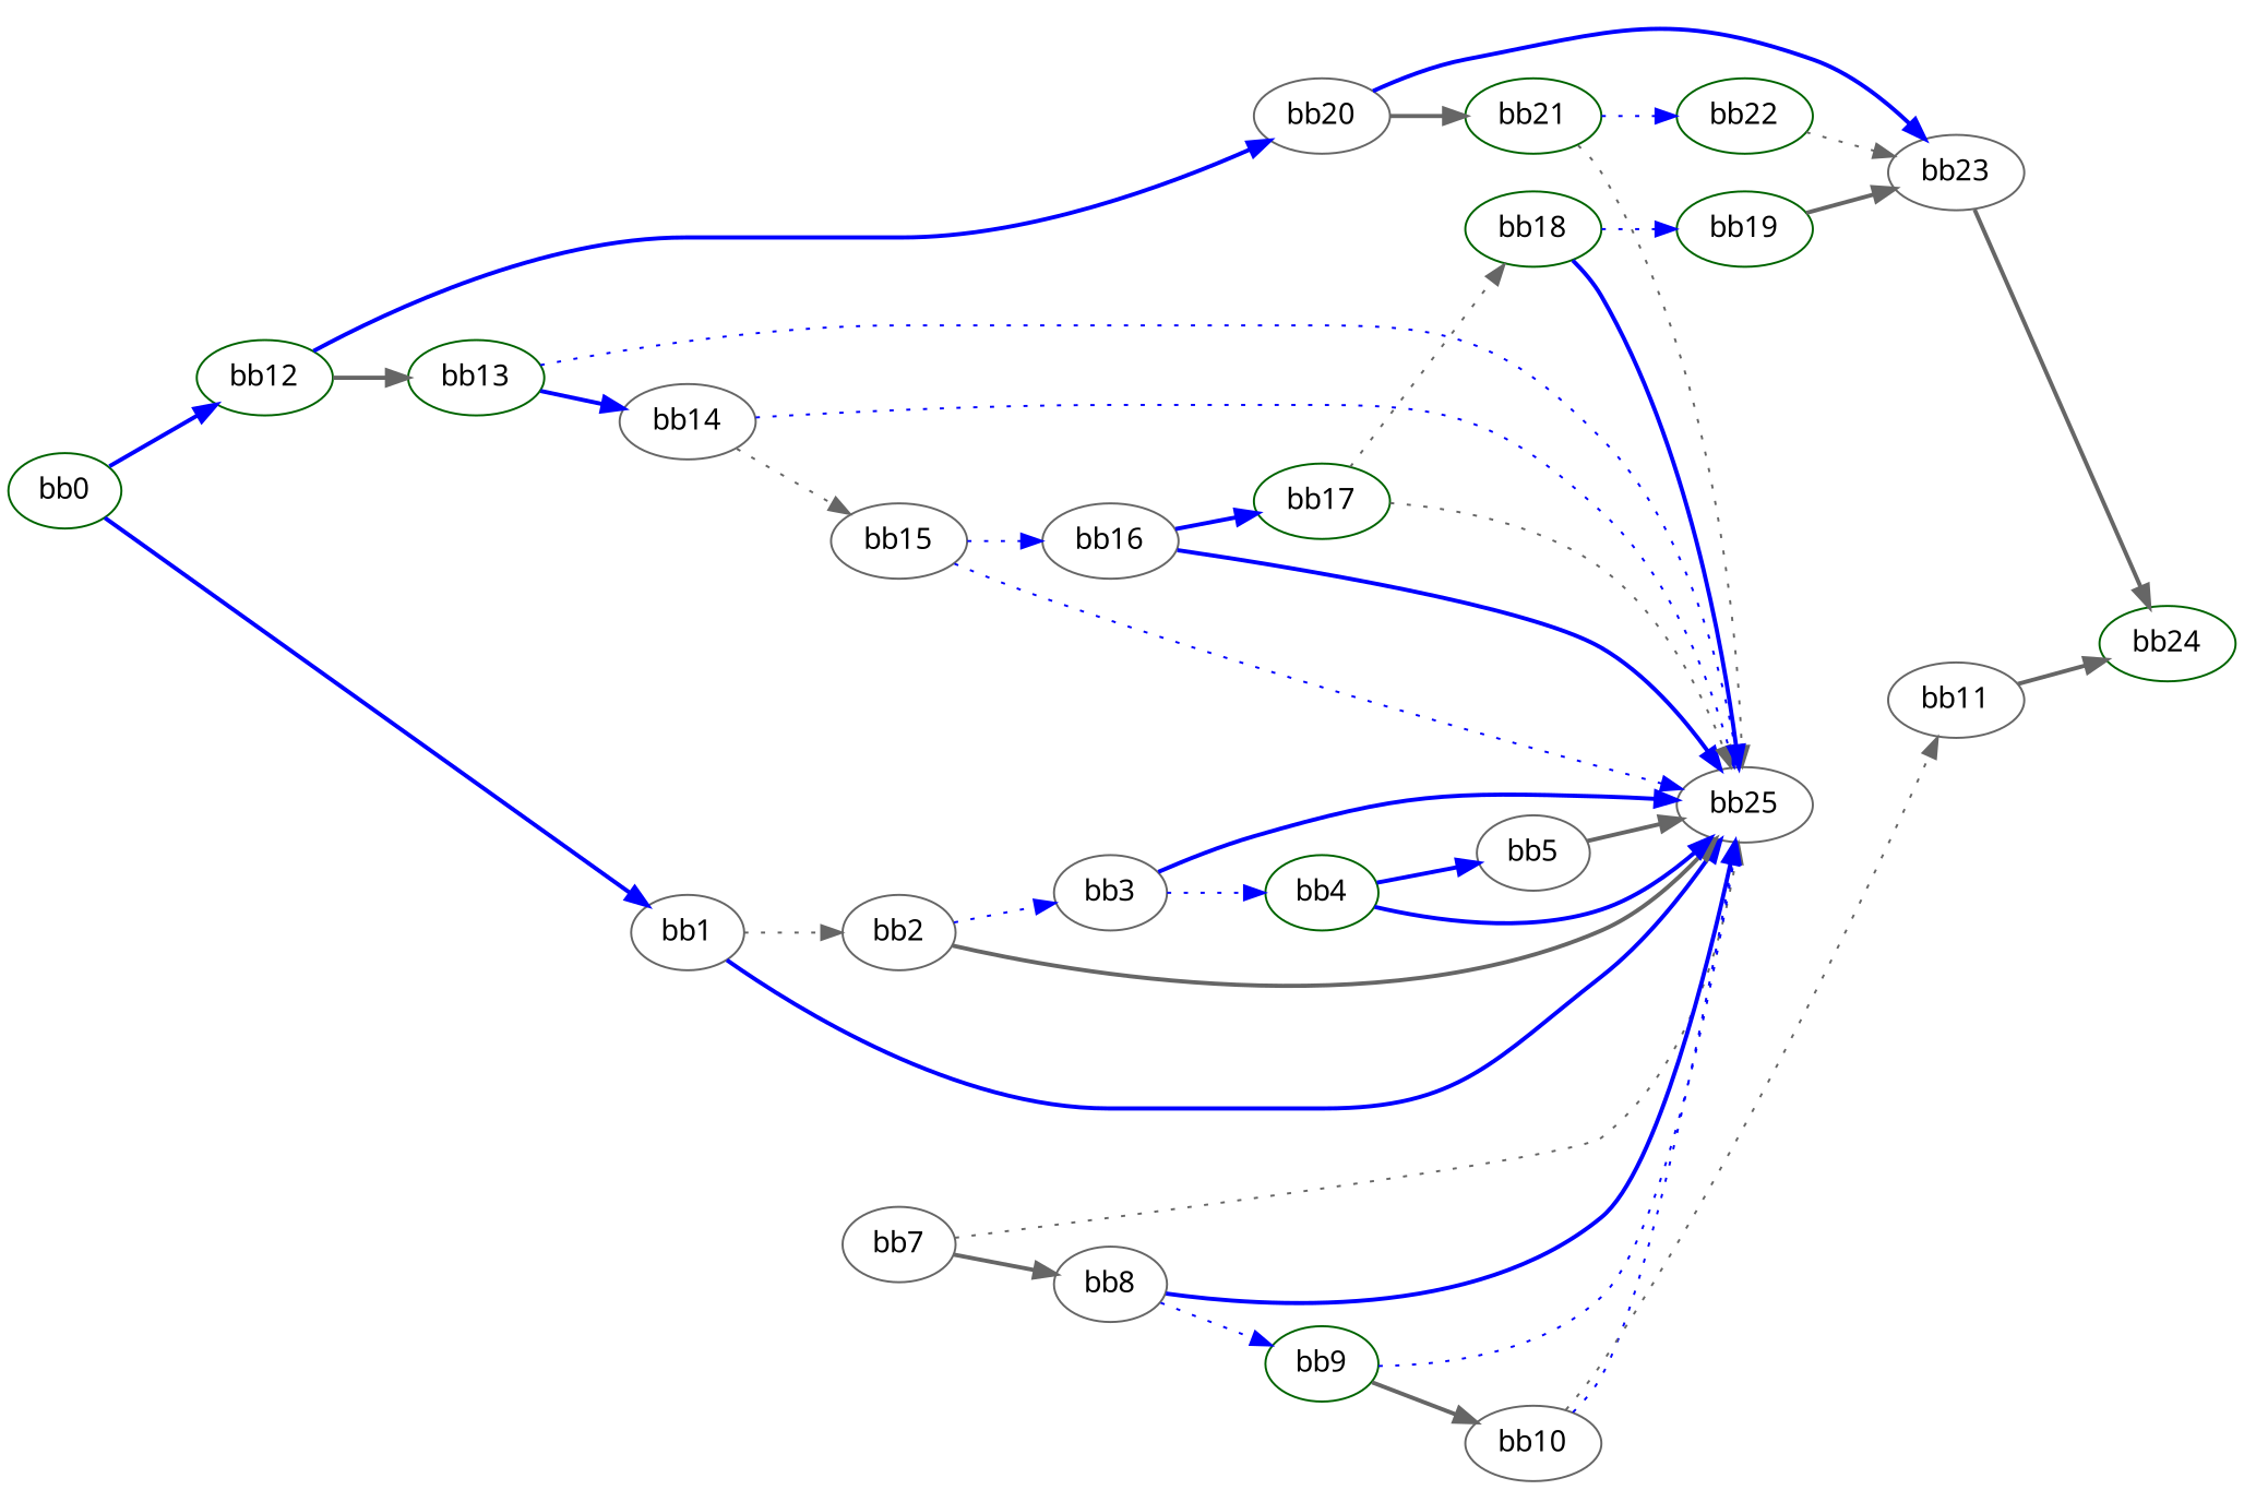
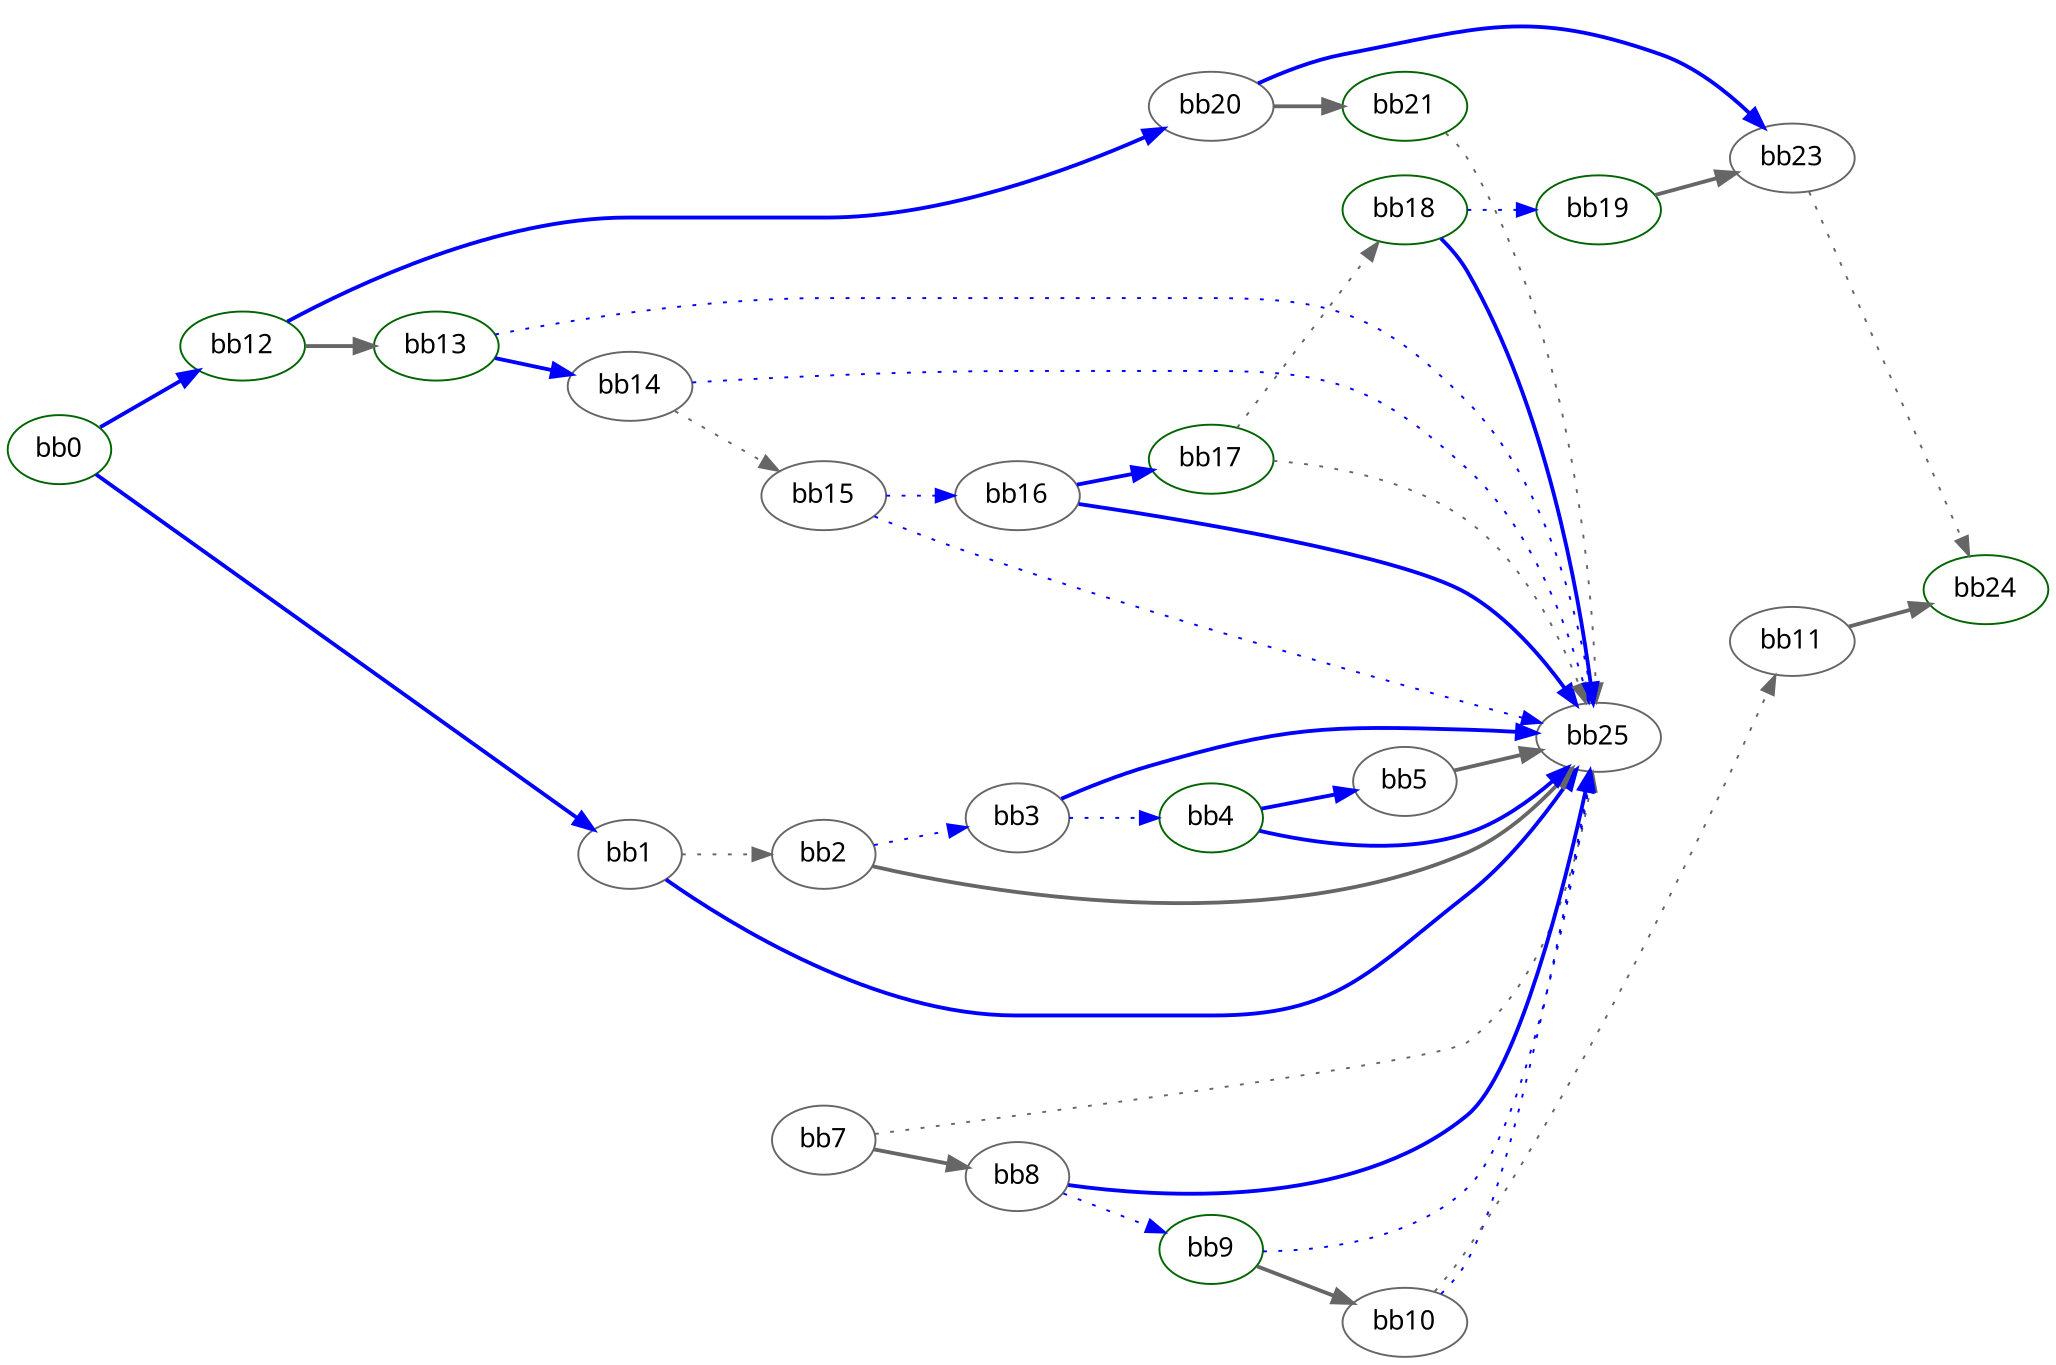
  digraph {
    fontname="Noto Sans"
    rankdir=LR
    node [color=gray40 fontname="Noto Sans"]
    edge [color=blue fontname="Noto Sans" style=bold]
    n1 [color=darkgreen label="bb0\l"]
    n2 [label="bb1\l"]
    n3 [color=darkgreen label="bb12\l"]
    n4 [label="bb2\l"]
    n5 [label="bb25\l"]
    n6 [color=darkgreen label="bb13\l"]
    n7 [label="bb20\l"]
    n8 [label="bb3\l"]
    n9 [color=darkgreen label="bb4\l"]
    n10 [label="bb5\l"]
    n11 [label="bb7\l"]
    n12 [label="bb8\l"]
    n13 [color=darkgreen label="bb9\l"]
    n14 [label="bb10\l"]
    n15 [label="bb11\l"]
    n16 [color=darkgreen label="bb24\l"]
    n17 [label="bb14\l"]
    n18 [label="bb23\l"]
    n19 [color=darkgreen label="bb21\l"]
    n20 [label="bb15\l"]
    n21 [label="bb16\l"]
    n22 [color=darkgreen label="bb17\l"]
    n23 [color=darkgreen label="bb18\l"]
    n24 [color=darkgreen label="bb19\l"]
-   n25 [color=darkgreen label="bb22\l"]
    n1 -> n2
    n1 -> n3
    n2 -> n4 [color=gray40 style=dotted]
    n2 -> n5
    n3 -> n6 [color=gray40]
    n3 -> n7
    n4 -> n5 [color=gray40]
    n4 -> n8 [style=dotted]
    n6 -> n5 [style=dotted]
    n6 -> n17
    n7 -> n18
    n7 -> n19 [color=gray40]
    n8 -> n5
    n8 -> n9 [style=dotted]
    n9 -> n5
    n9 -> n10
    n10 -> n5 [color=gray40]
    n11 -> n5 [color=gray40 style=dotted]
    n11 -> n12 [color=gray40]
    n12 -> n5
    n12 -> n13 [style=dotted]
    n13 -> n5 [style=dotted]
    n13 -> n14 [color=gray40]
    n14 -> n5 [style=dotted]
    n14 -> n15 [color=gray40 style=dotted]
    n15 -> n16 [color=gray40]
    n17 -> n5 [style=dotted]
    n17 -> n20 [color=gray40 style=dotted]
-   n18 -> n16 [color=gray40]
+   n18 -> n16 [color=gray40 style=dotted]
    n19 -> n5 [color=gray40 style=dotted]
-   n19 -> n25 [style=dotted]
    n20 -> n5 [style=dotted]
    n20 -> n21 [style=dotted]
    n21 -> n5
    n21 -> n22
    n22 -> n5 [color=gray40 style=dotted]
    n22 -> n23 [color=gray40 style=dotted]
    n23 -> n5
    n23 -> n24 [style=dotted]
    n24 -> n18 [color=gray40]
-   n25 -> n18 [color=gray40 style=dotted]
  }
